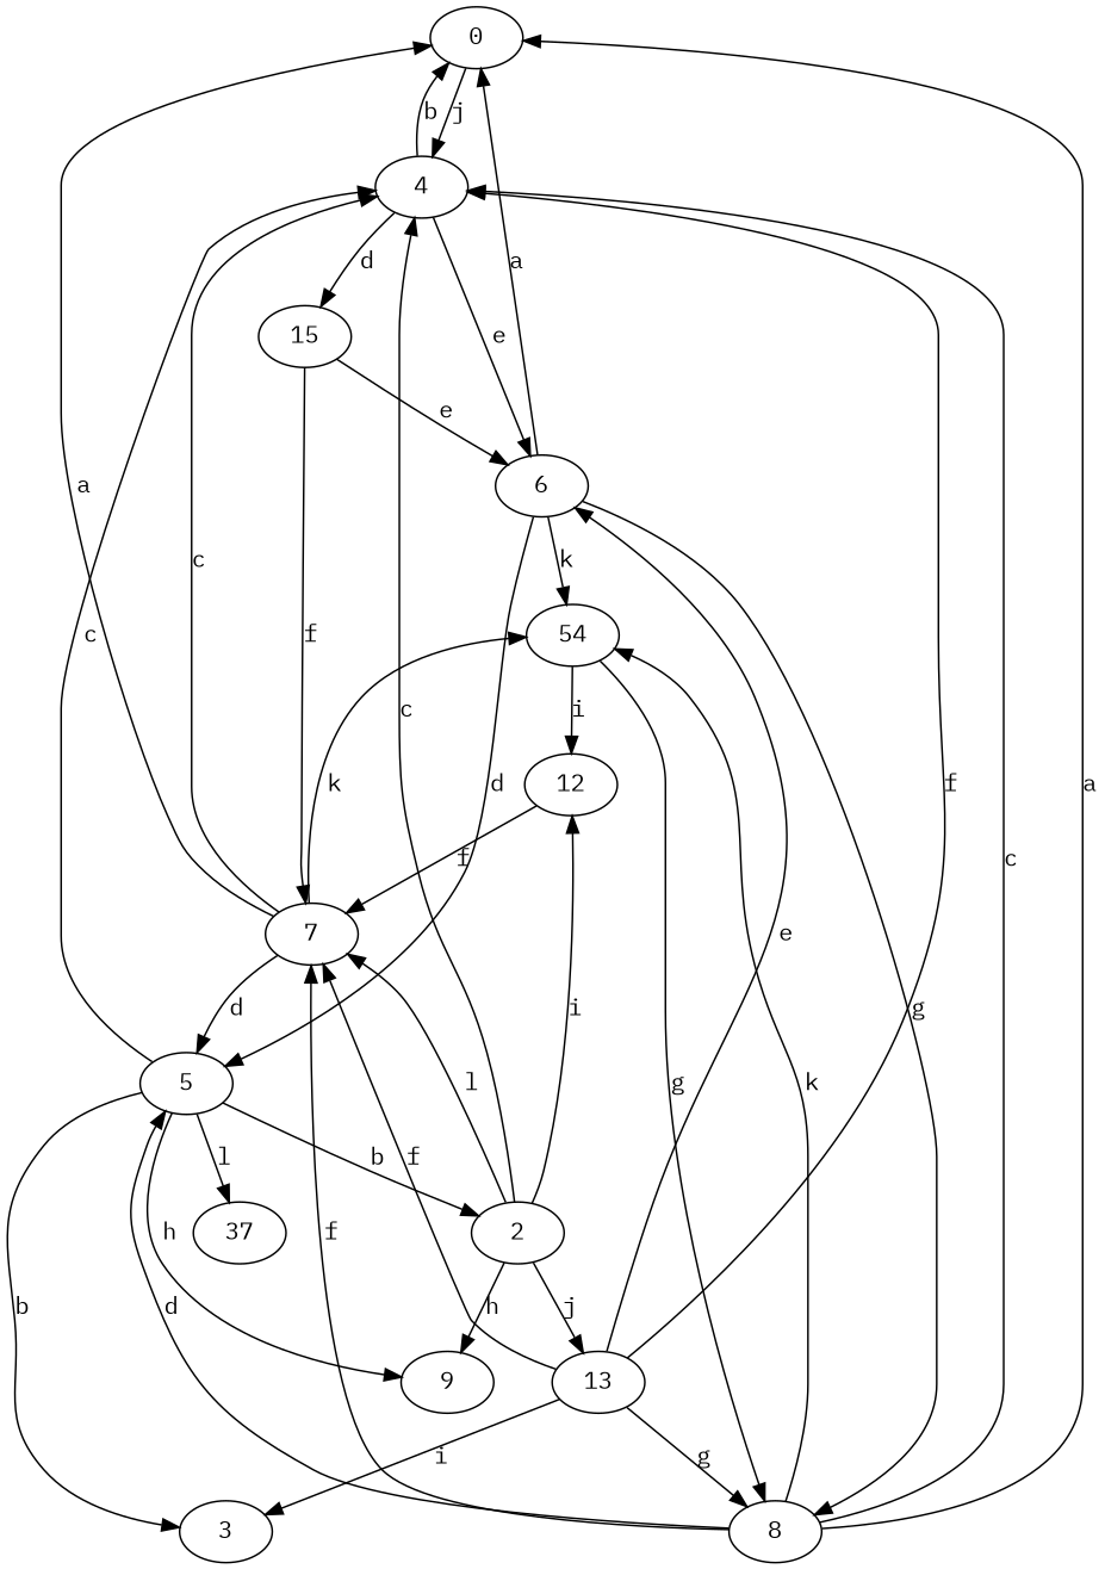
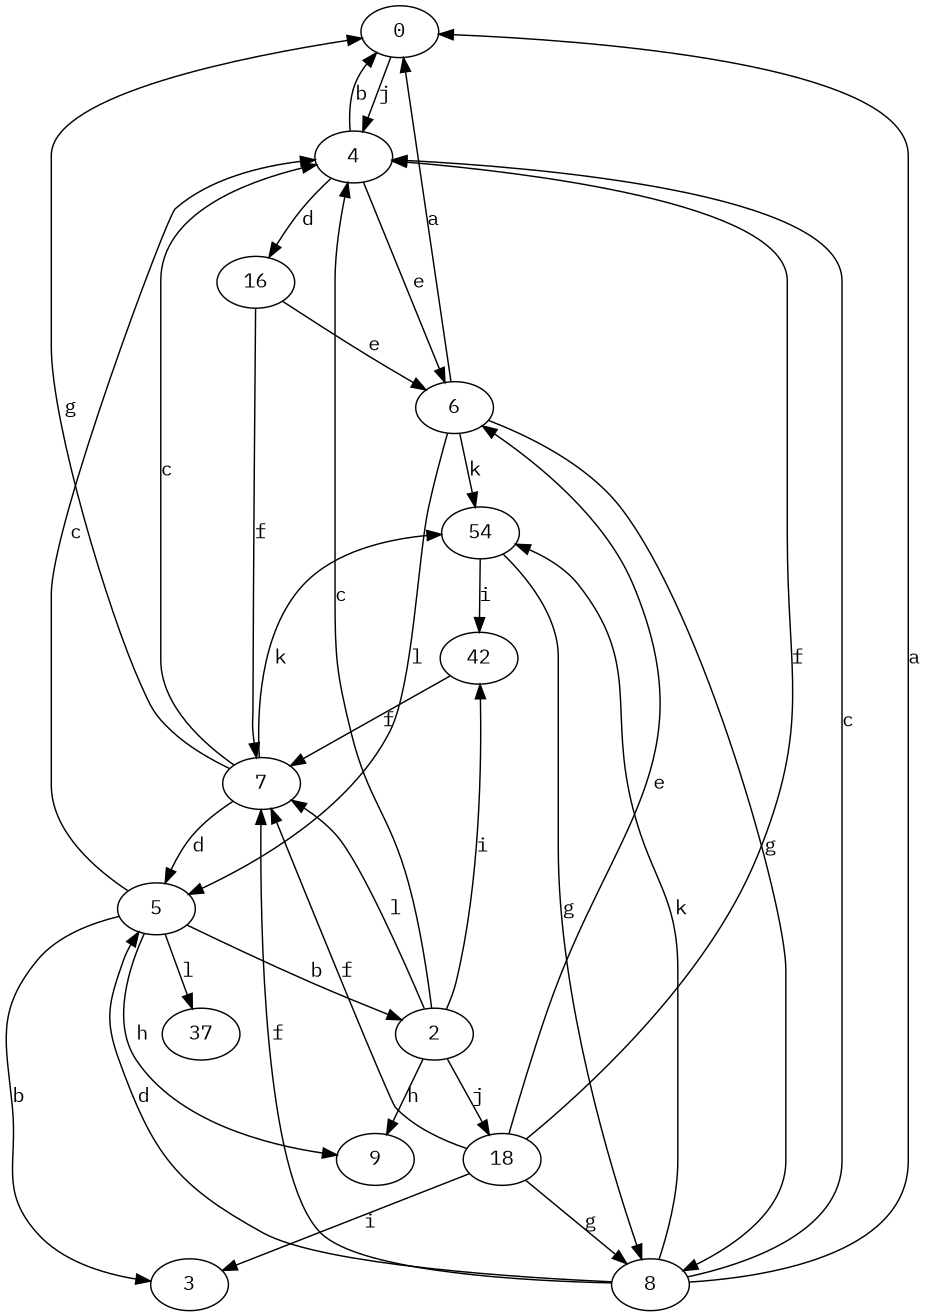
  strict digraph {
    fontname="IBM Plex Mono"
    node [fontname="IBM Plex Mono"]
    edge [fontname="IBM Plex Mono"]
    0
    4
-   16 [label=15]
+   16
    6
    2
    9
-   12
-   13
+   12 [label=42]
+   13 [label=18]
    7
    3
    8
    5
    n13 [label=54]
    n14 [label=37]
    0 -> 4 [label=j]
    4 -> 0 [label=b]
    4 -> 16 [label=d]
    4 -> 6 [label=e]
    16 -> 6 [label=e]
    16 -> 7 [label=f]
    6 -> 0 [label=a]
    6 -> 8 [label=g]
-   6 -> 5 [label=d]
+   6 -> 5 [label=l]
    6 -> n13 [label=k]
    2 -> 4 [label=c]
    2 -> 9 [label=h]
    2 -> 12 [label=i]
    2 -> 13 [label=j]
    2 -> 7 [label=l]
    12 -> 7 [label=f]
    13 -> 4 [label=f]
    13 -> 6 [label=e]
    13 -> 7 [label=f]
    13 -> 3 [label=i]
    13 -> 8 [label=g]
-   7 -> 0 [label=a]
+   7 -> 0 [label=g]
    7 -> 4 [label=c]
    7 -> 5 [label=d]
    7 -> n13 [label=k]
    8 -> 0 [label=a]
    8 -> 4 [label=c]
    8 -> 7 [label=f]
    8 -> 5 [label=d]
    8 -> n13 [label=k]
    5 -> 4 [label=c]
    5 -> 2 [label=b]
    5 -> 9 [label=h]
    5 -> 3 [label=b]
    5 -> n14 [label=l]
    n13 -> 12 [label=i]
    n13 -> 8 [label=g]
  }
